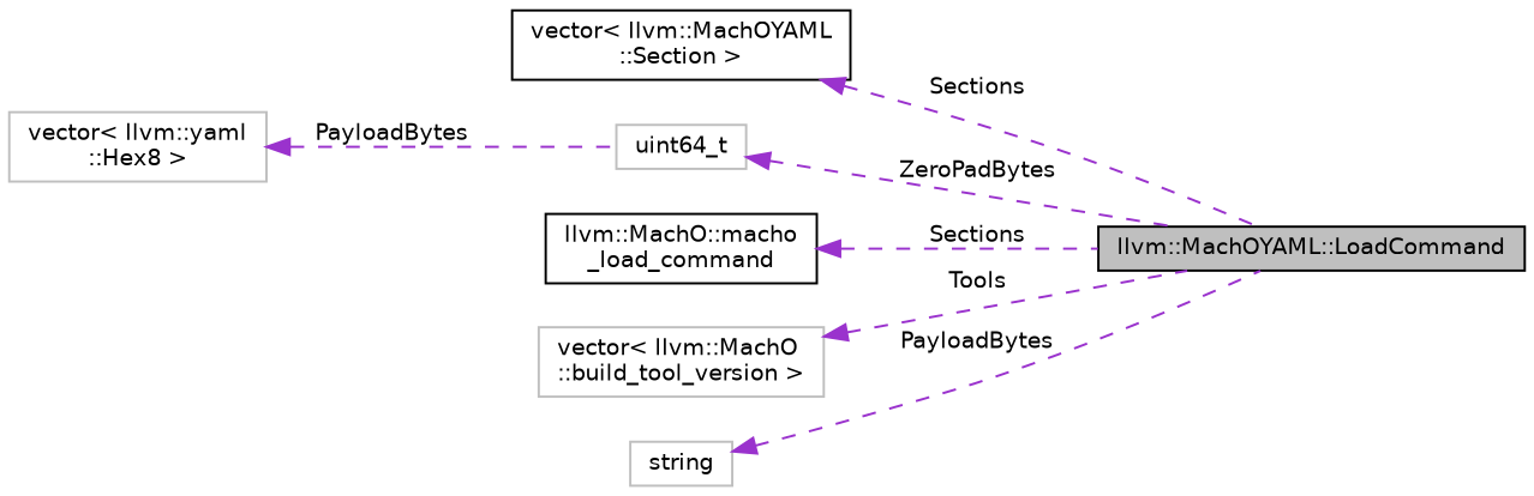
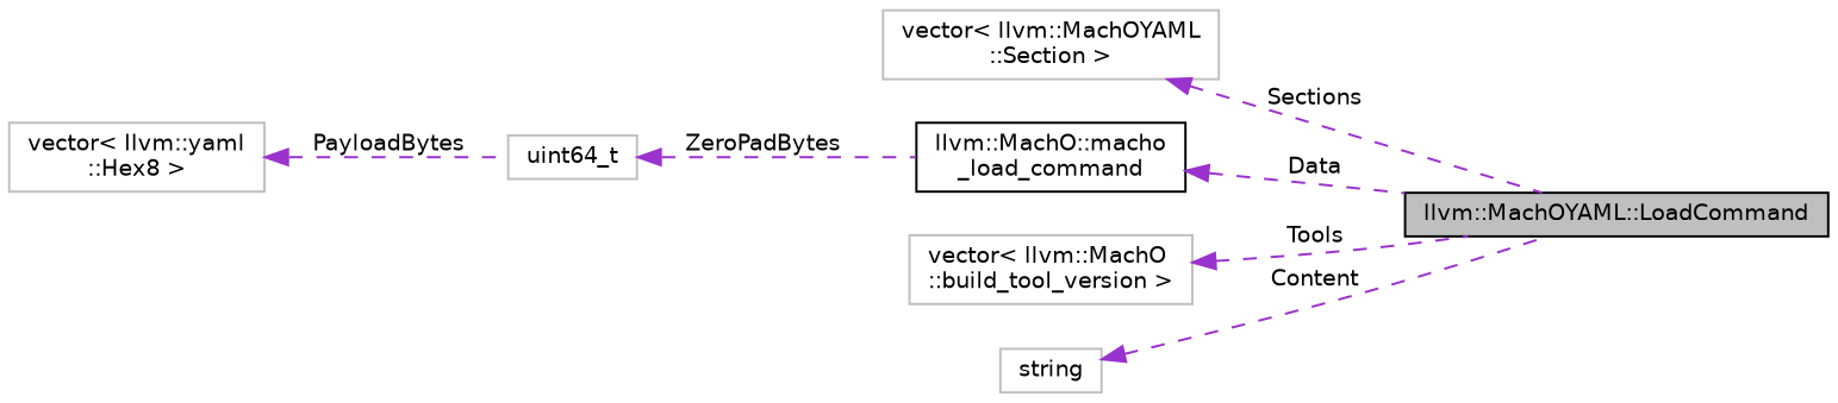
  digraph {
    rankdir=LR
    node [color=grey75 fontname=Helvetica fontsize=10 shape=record]
    edge [color=darkorchid3 dir=back fontname=Helvetica fontsize=10 labelfontname=Helvetica labelfontsize=10 style=dashed]
    n1 [color=black fillcolor=grey75 fontcolor=black height=0.2 label="llvm::MachOYAML::LoadCommand" style=filled width=0.4]
-   n2 [color=black height=0.2 label="vector\< llvm::MachOYAML\l::Section \>" width=0.4]
+   n2 [height=0.2 label="vector\< llvm::MachOYAML\l::Section \>" width=0.4]
    n3 [height=0.2 label=uint64_t width=0.4]
    n4 [color=black height=0.2 label="llvm::MachO::macho\l_load_command" width=0.4]
    n5 [height=0.2 label="vector\< llvm::yaml\l::Hex8 \>" width=0.4]
    n6 [height=0.2 label="vector\< llvm::MachO\l::build_tool_version \>" width=0.4]
    n7 [height=0.2 label=string width=0.4]
    n2 -> n1 [label=" Sections"]
-   n3 -> n1 [label=" ZeroPadBytes"]
-   n4 -> n1 [label=" Sections"]
+   n3 -> n4 [label=" ZeroPadBytes"]
+   n4 -> n1 [label=" Data"]
    n5 -> n3 [label=" PayloadBytes"]
    n6 -> n1 [label=" Tools"]
-   n7 -> n1 [label=" PayloadBytes"]
+   n7 -> n1 [label=" Content"]
  }
